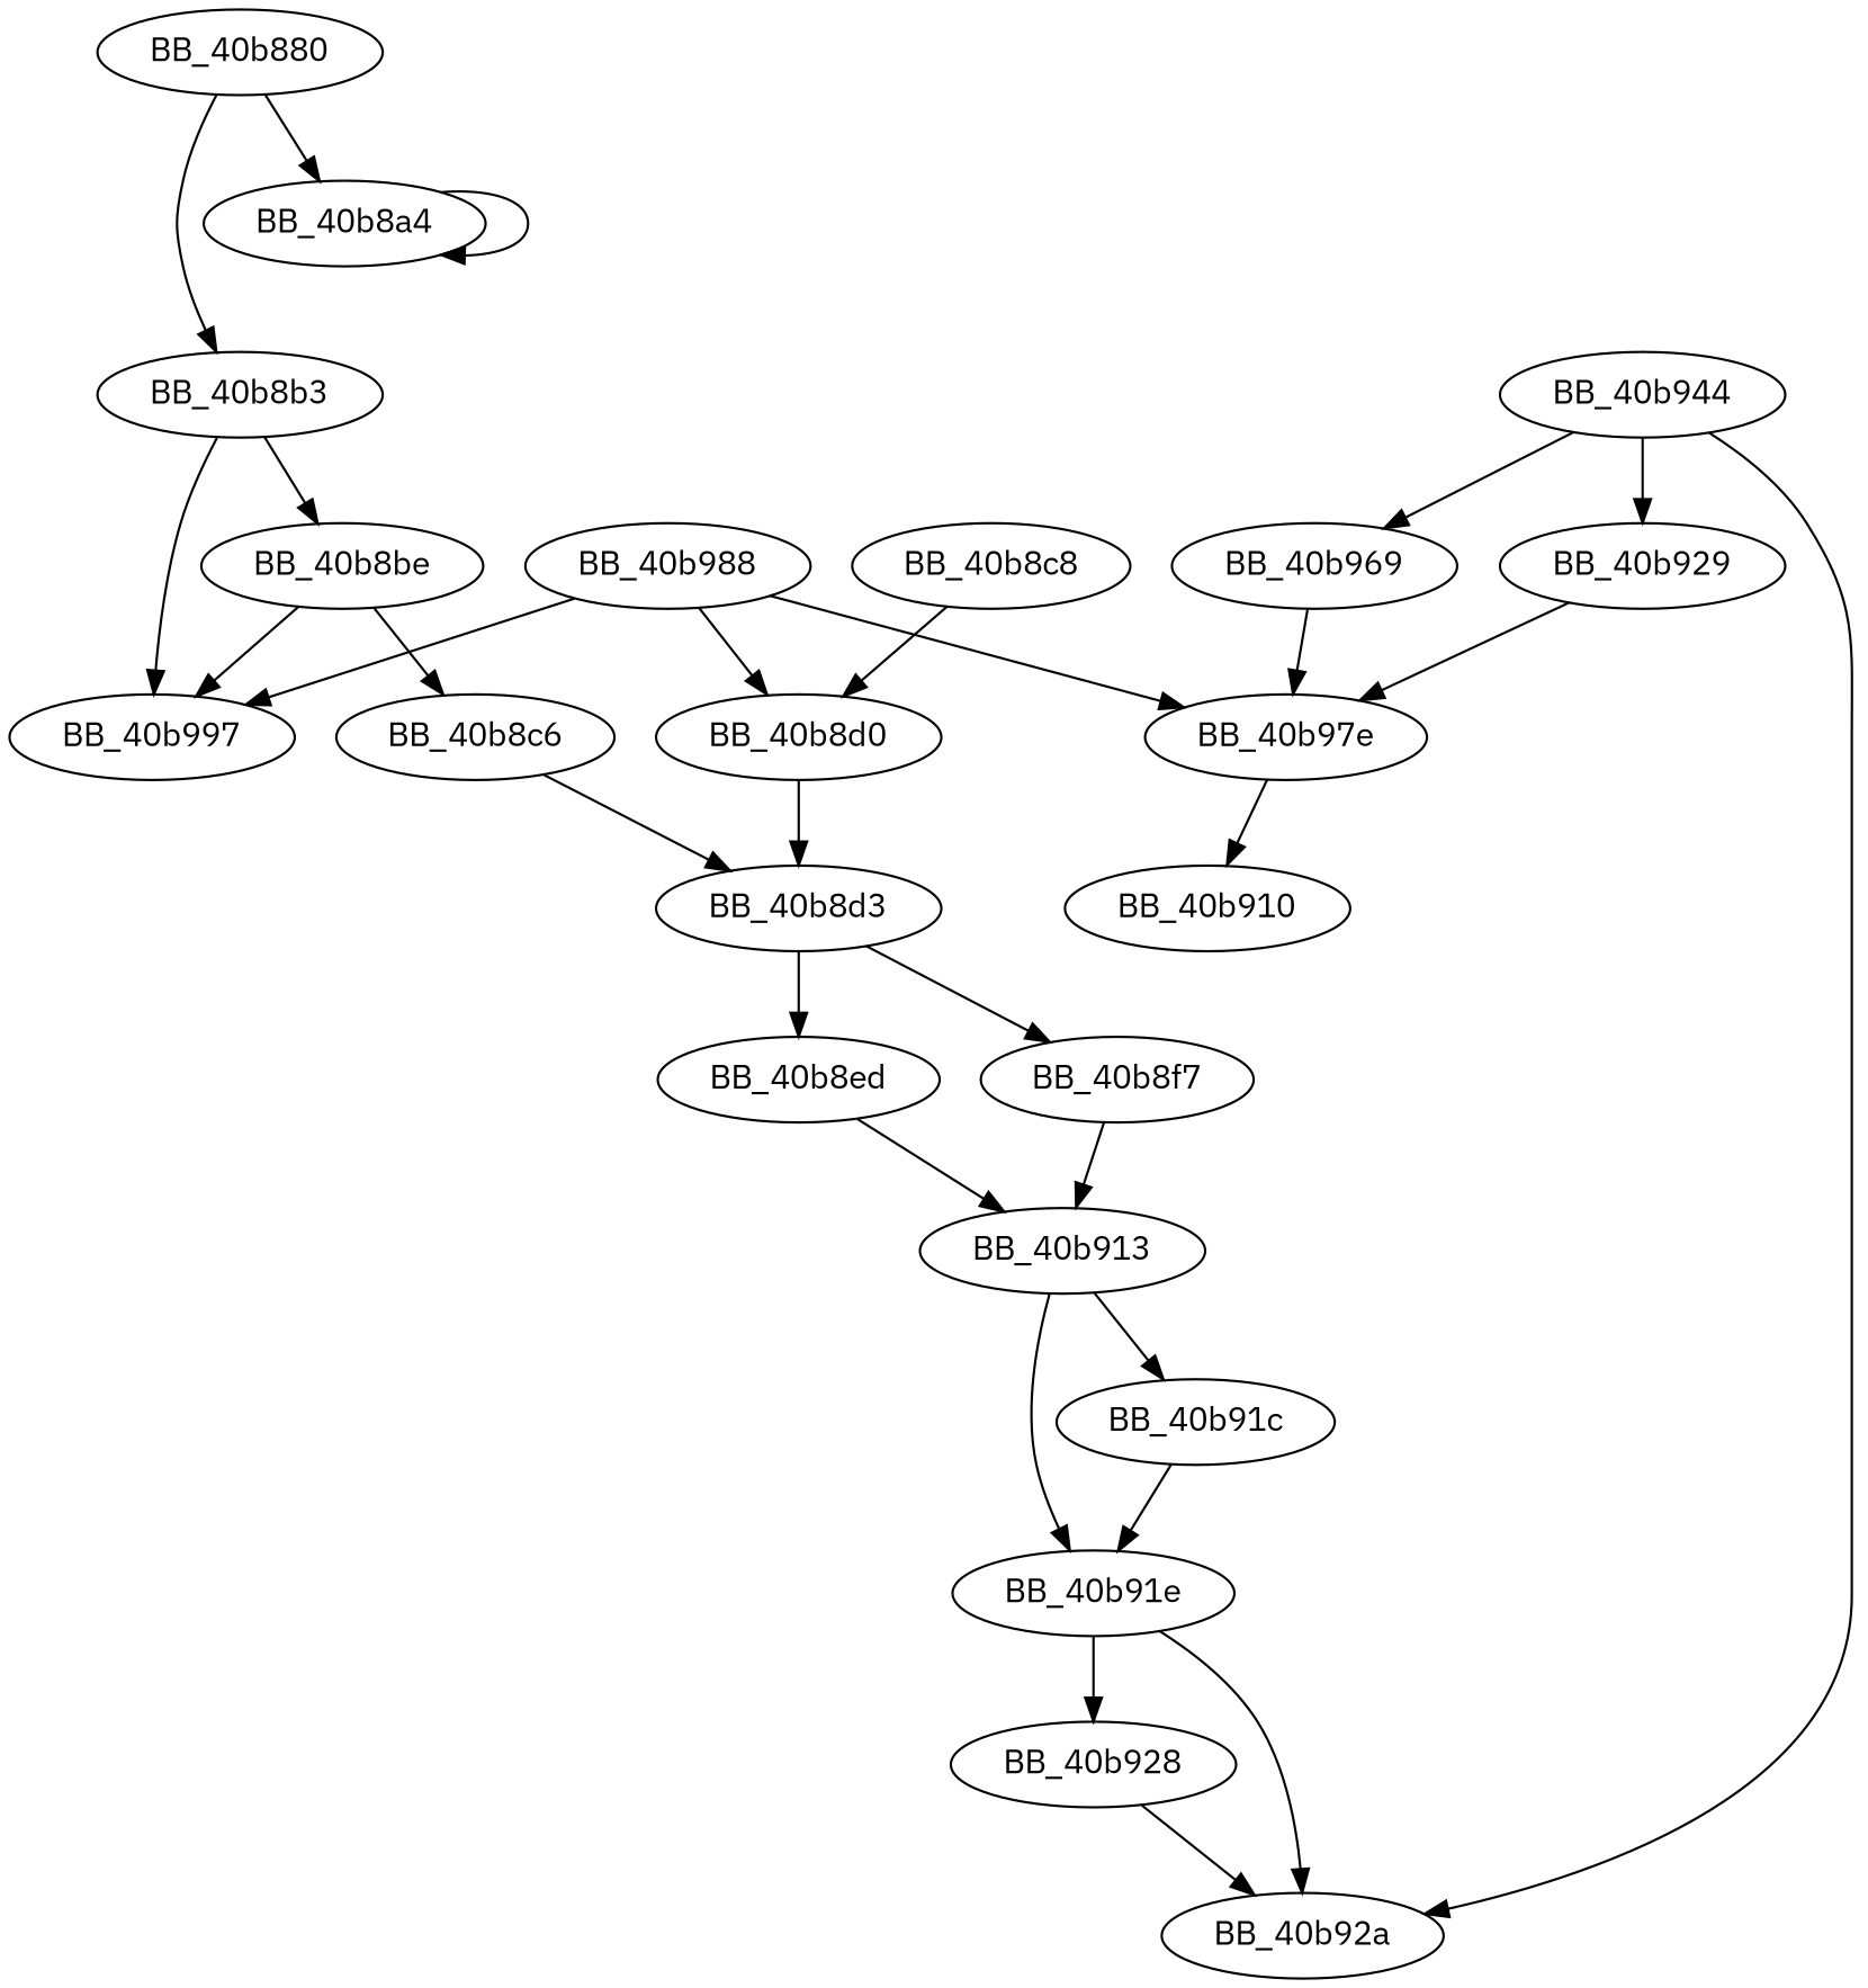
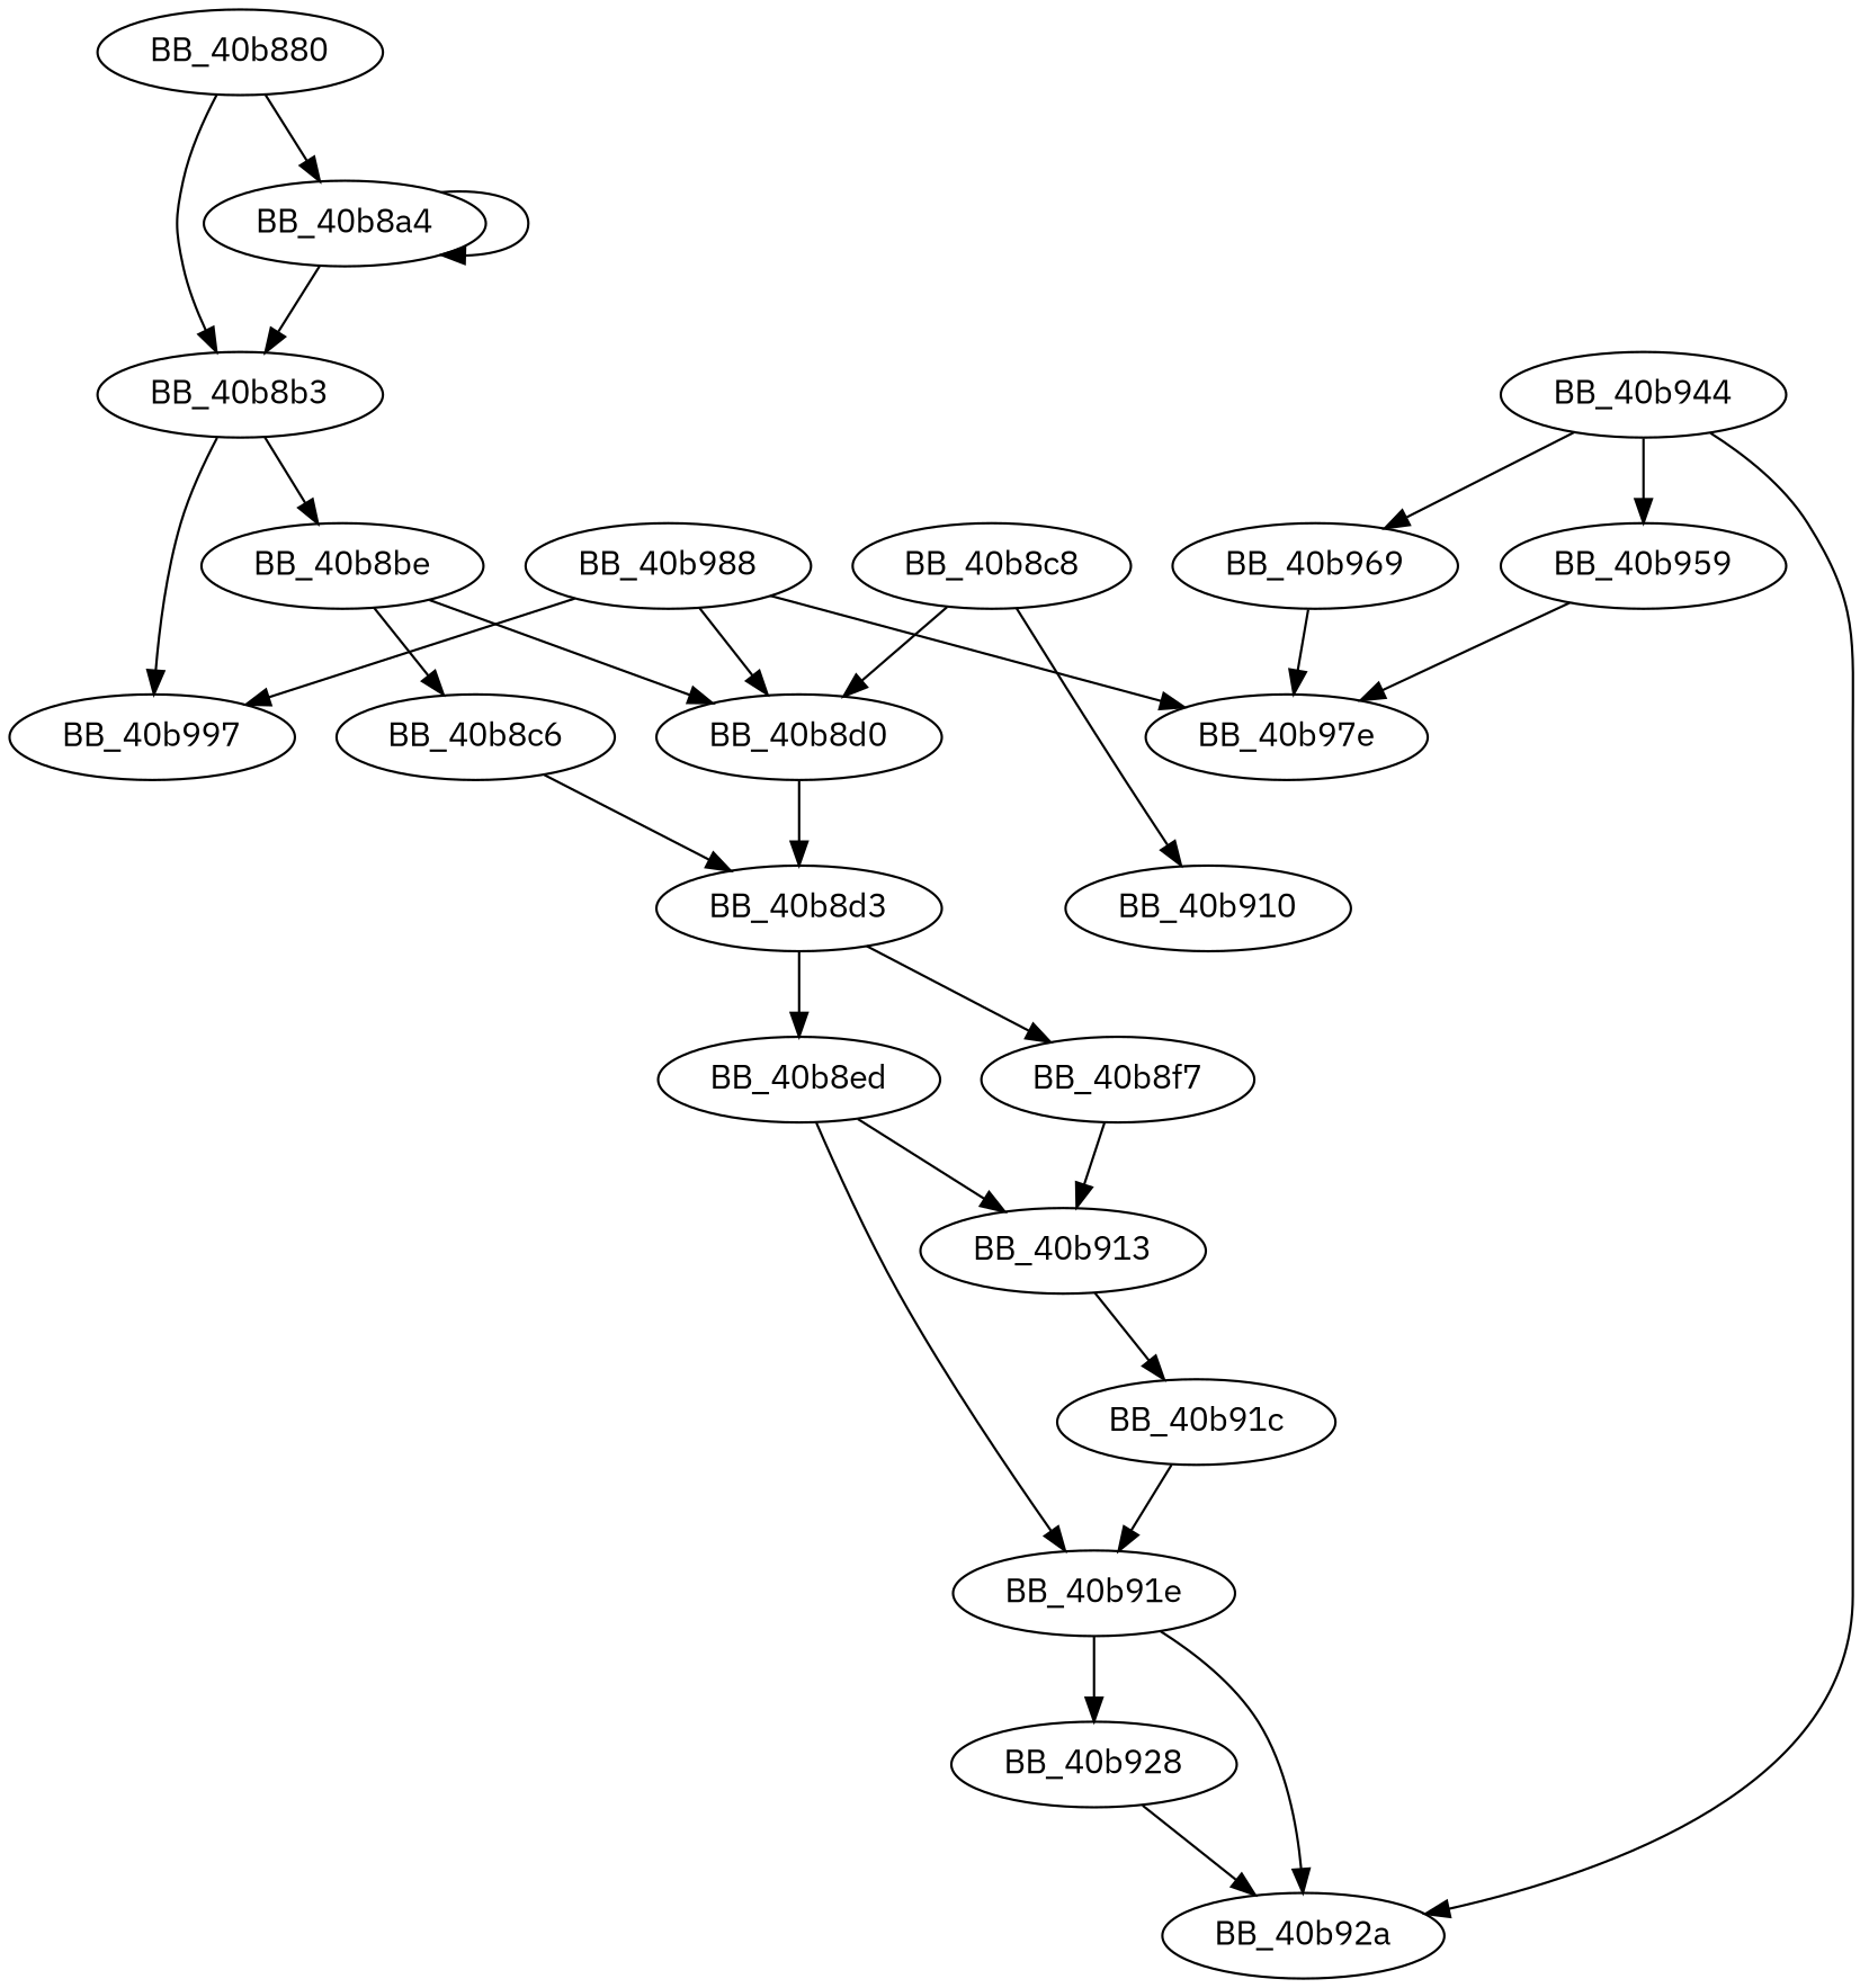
  digraph {
    fontname="IBM Plex Sans"
    node [fontname="IBM Plex Sans"]
    edge [fontname="IBM Plex Sans"]
    BB_40b880
    BB_40b8a4
    BB_40b8b3
    BB_40b8be
    BB_40b997
    BB_40b8c6
    BB_40b8d3
    BB_40b8ed
    BB_40b8f7
    BB_40b913
    BB_40b8c8
    BB_40b8d0
    BB_40b91c
    BB_40b91e
    BB_40b928
    BB_40b92a
    BB_40b944
-   BB_40b959 [label=BB_40b929]
+   BB_40b959
    BB_40b969
    BB_40b97e
    BB_40b910
    BB_40b988
    BB_40b880 -> BB_40b8a4
    BB_40b880 -> BB_40b8b3
    BB_40b8a4 -> BB_40b8a4
+   BB_40b8a4 -> BB_40b8b3
    BB_40b8b3 -> BB_40b8be
    BB_40b8b3 -> BB_40b997
-   BB_40b8be -> BB_40b997
+   BB_40b8be -> BB_40b8d0
    BB_40b8be -> BB_40b8c6
    BB_40b8c6 -> BB_40b8d3
    BB_40b8d3 -> BB_40b8ed
    BB_40b8d3 -> BB_40b8f7
    BB_40b8ed -> BB_40b913
    BB_40b8f7 -> BB_40b913
    BB_40b913 -> BB_40b91c
-   BB_40b913 -> BB_40b91e
+   BB_40b8ed -> BB_40b91e
    BB_40b8c8 -> BB_40b8d0
    BB_40b8d0 -> BB_40b8d3
    BB_40b91c -> BB_40b91e
    BB_40b91e -> BB_40b928
    BB_40b91e -> BB_40b92a
    BB_40b928 -> BB_40b92a
    BB_40b944 -> BB_40b92a
    BB_40b944 -> BB_40b959
    BB_40b944 -> BB_40b969
    BB_40b959 -> BB_40b97e
    BB_40b969 -> BB_40b97e
-   BB_40b97e -> BB_40b910
+   BB_40b8c8 -> BB_40b910
    BB_40b988 -> BB_40b997
    BB_40b988 -> BB_40b8d0
    BB_40b988 -> BB_40b97e
  }
